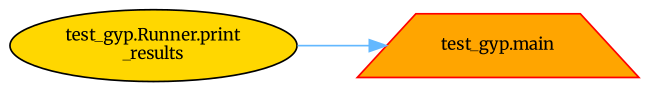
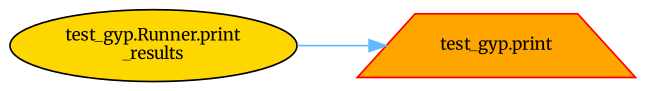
  digraph {
    rankdir=RL
    fontname=Merriweather
    node [fontname=Merriweather fontsize=10 style=filled]
-   n1 [color=red fillcolor=orange fontcolor=black height=0.2 label="test_gyp.main" shape=trapezium width=0.4]
+   n1 [color=red fillcolor=orange fontcolor=black height=0.2 label="test_gyp.print" shape=trapezium width=0.4]
    n2 [color=black fillcolor=gold height=0.2 label="test_gyp.Runner.print\l_results" shape=ellipse width=0.4]
    n1 -> n2 [color=steelblue1 dir=back fontname=Merriweather fontsize=10 labelfontname=Helvetica labelfontsize=10 style=solid]
  }
